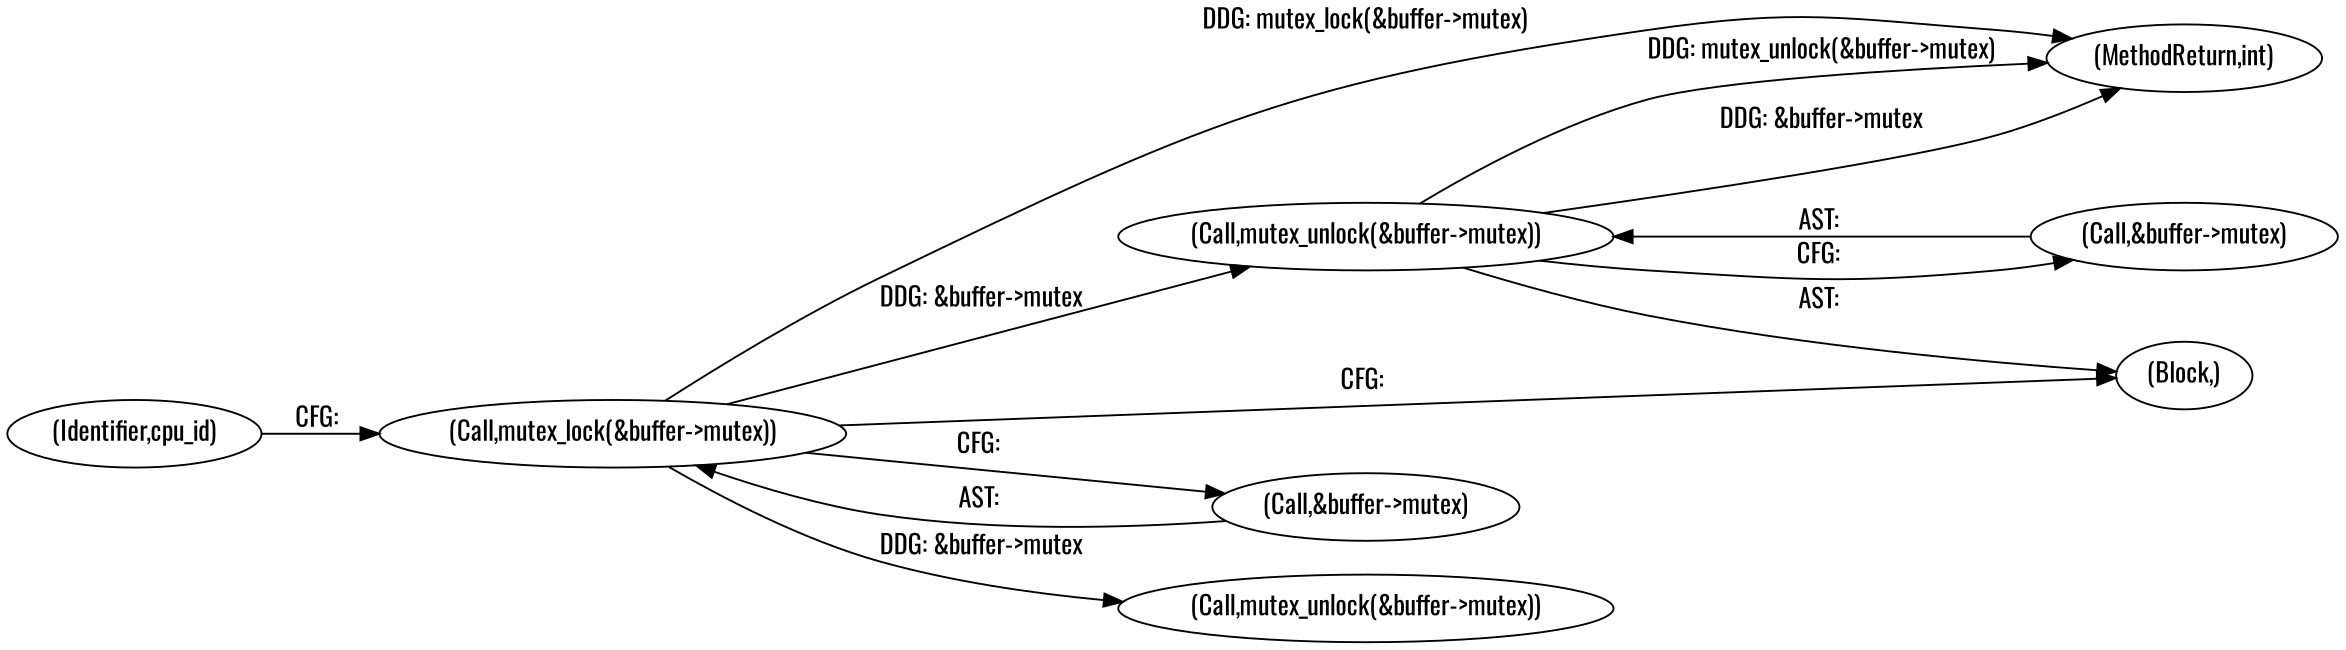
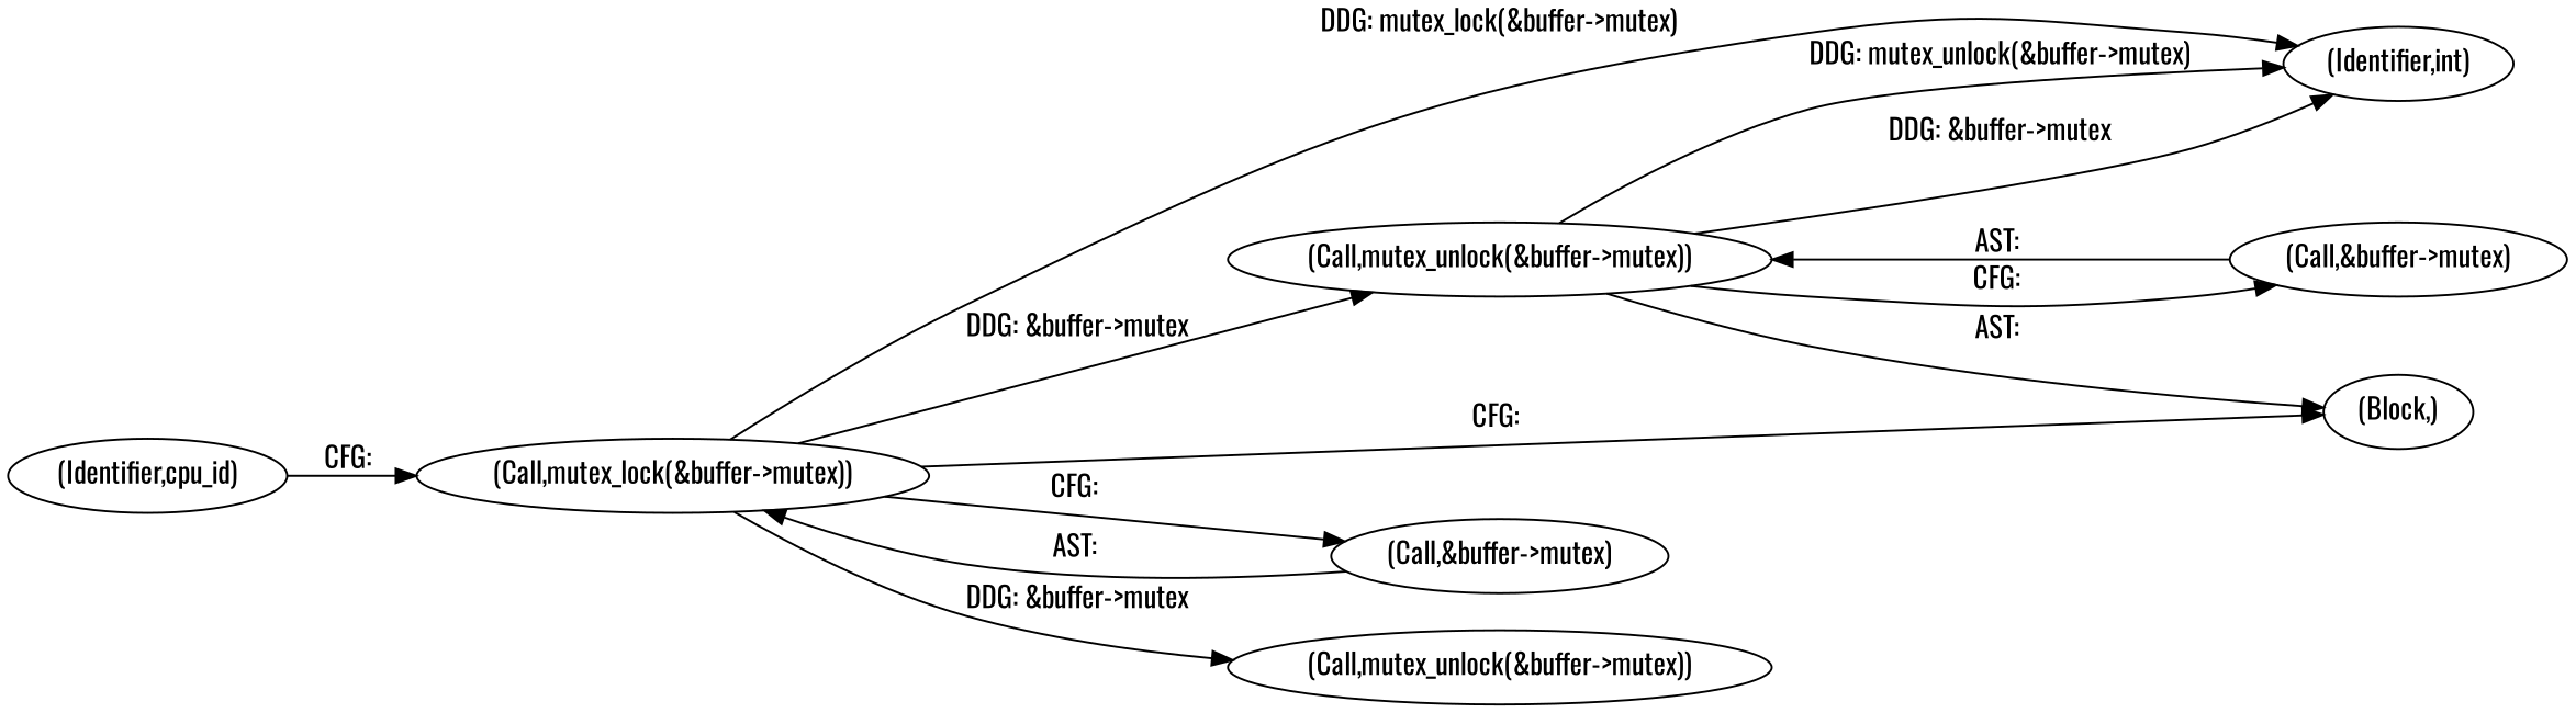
  digraph {
    fontname=Oswald
    rankdir=LR
    node [fontname=Oswald]
    edge [fontname=Oswald]
    n1 [label="(Call,mutex_unlock(&buffer->mutex))"]
    n2 [label="(Block,)"]
    n3 [label="(Call,&buffer->mutex)"]
-   n4 [label="(MethodReturn,int)"]
+   n4 [label="(Identifier,int)"]
    n5 [label="(Call,mutex_lock(&buffer->mutex))"]
    n6 [label="(Call,&buffer->mutex)"]
    n7 [label="(Call,mutex_unlock(&buffer->mutex))"]
    n8 [label="(Identifier,cpu_id)"]
    n1 -> n2 [label="AST: "]
    n1 -> n3 [label="CFG: "]
    n1 -> n4 [label="DDG: mutex_unlock(&buffer->mutex)"]
    n1 -> n4 [label="DDG: &buffer->mutex"]
    n3 -> n1 [label="AST: "]
    n5 -> n1 [label="DDG: &buffer->mutex"]
    n5 -> n2 [label="CFG: "]
    n5 -> n4 [label="DDG: mutex_lock(&buffer->mutex)"]
    n5 -> n6 [label="CFG: "]
    n5 -> n7 [label="DDG: &buffer->mutex"]
    n6 -> n5 [label="AST: "]
    n8 -> n5 [label="CFG: "]
  }
